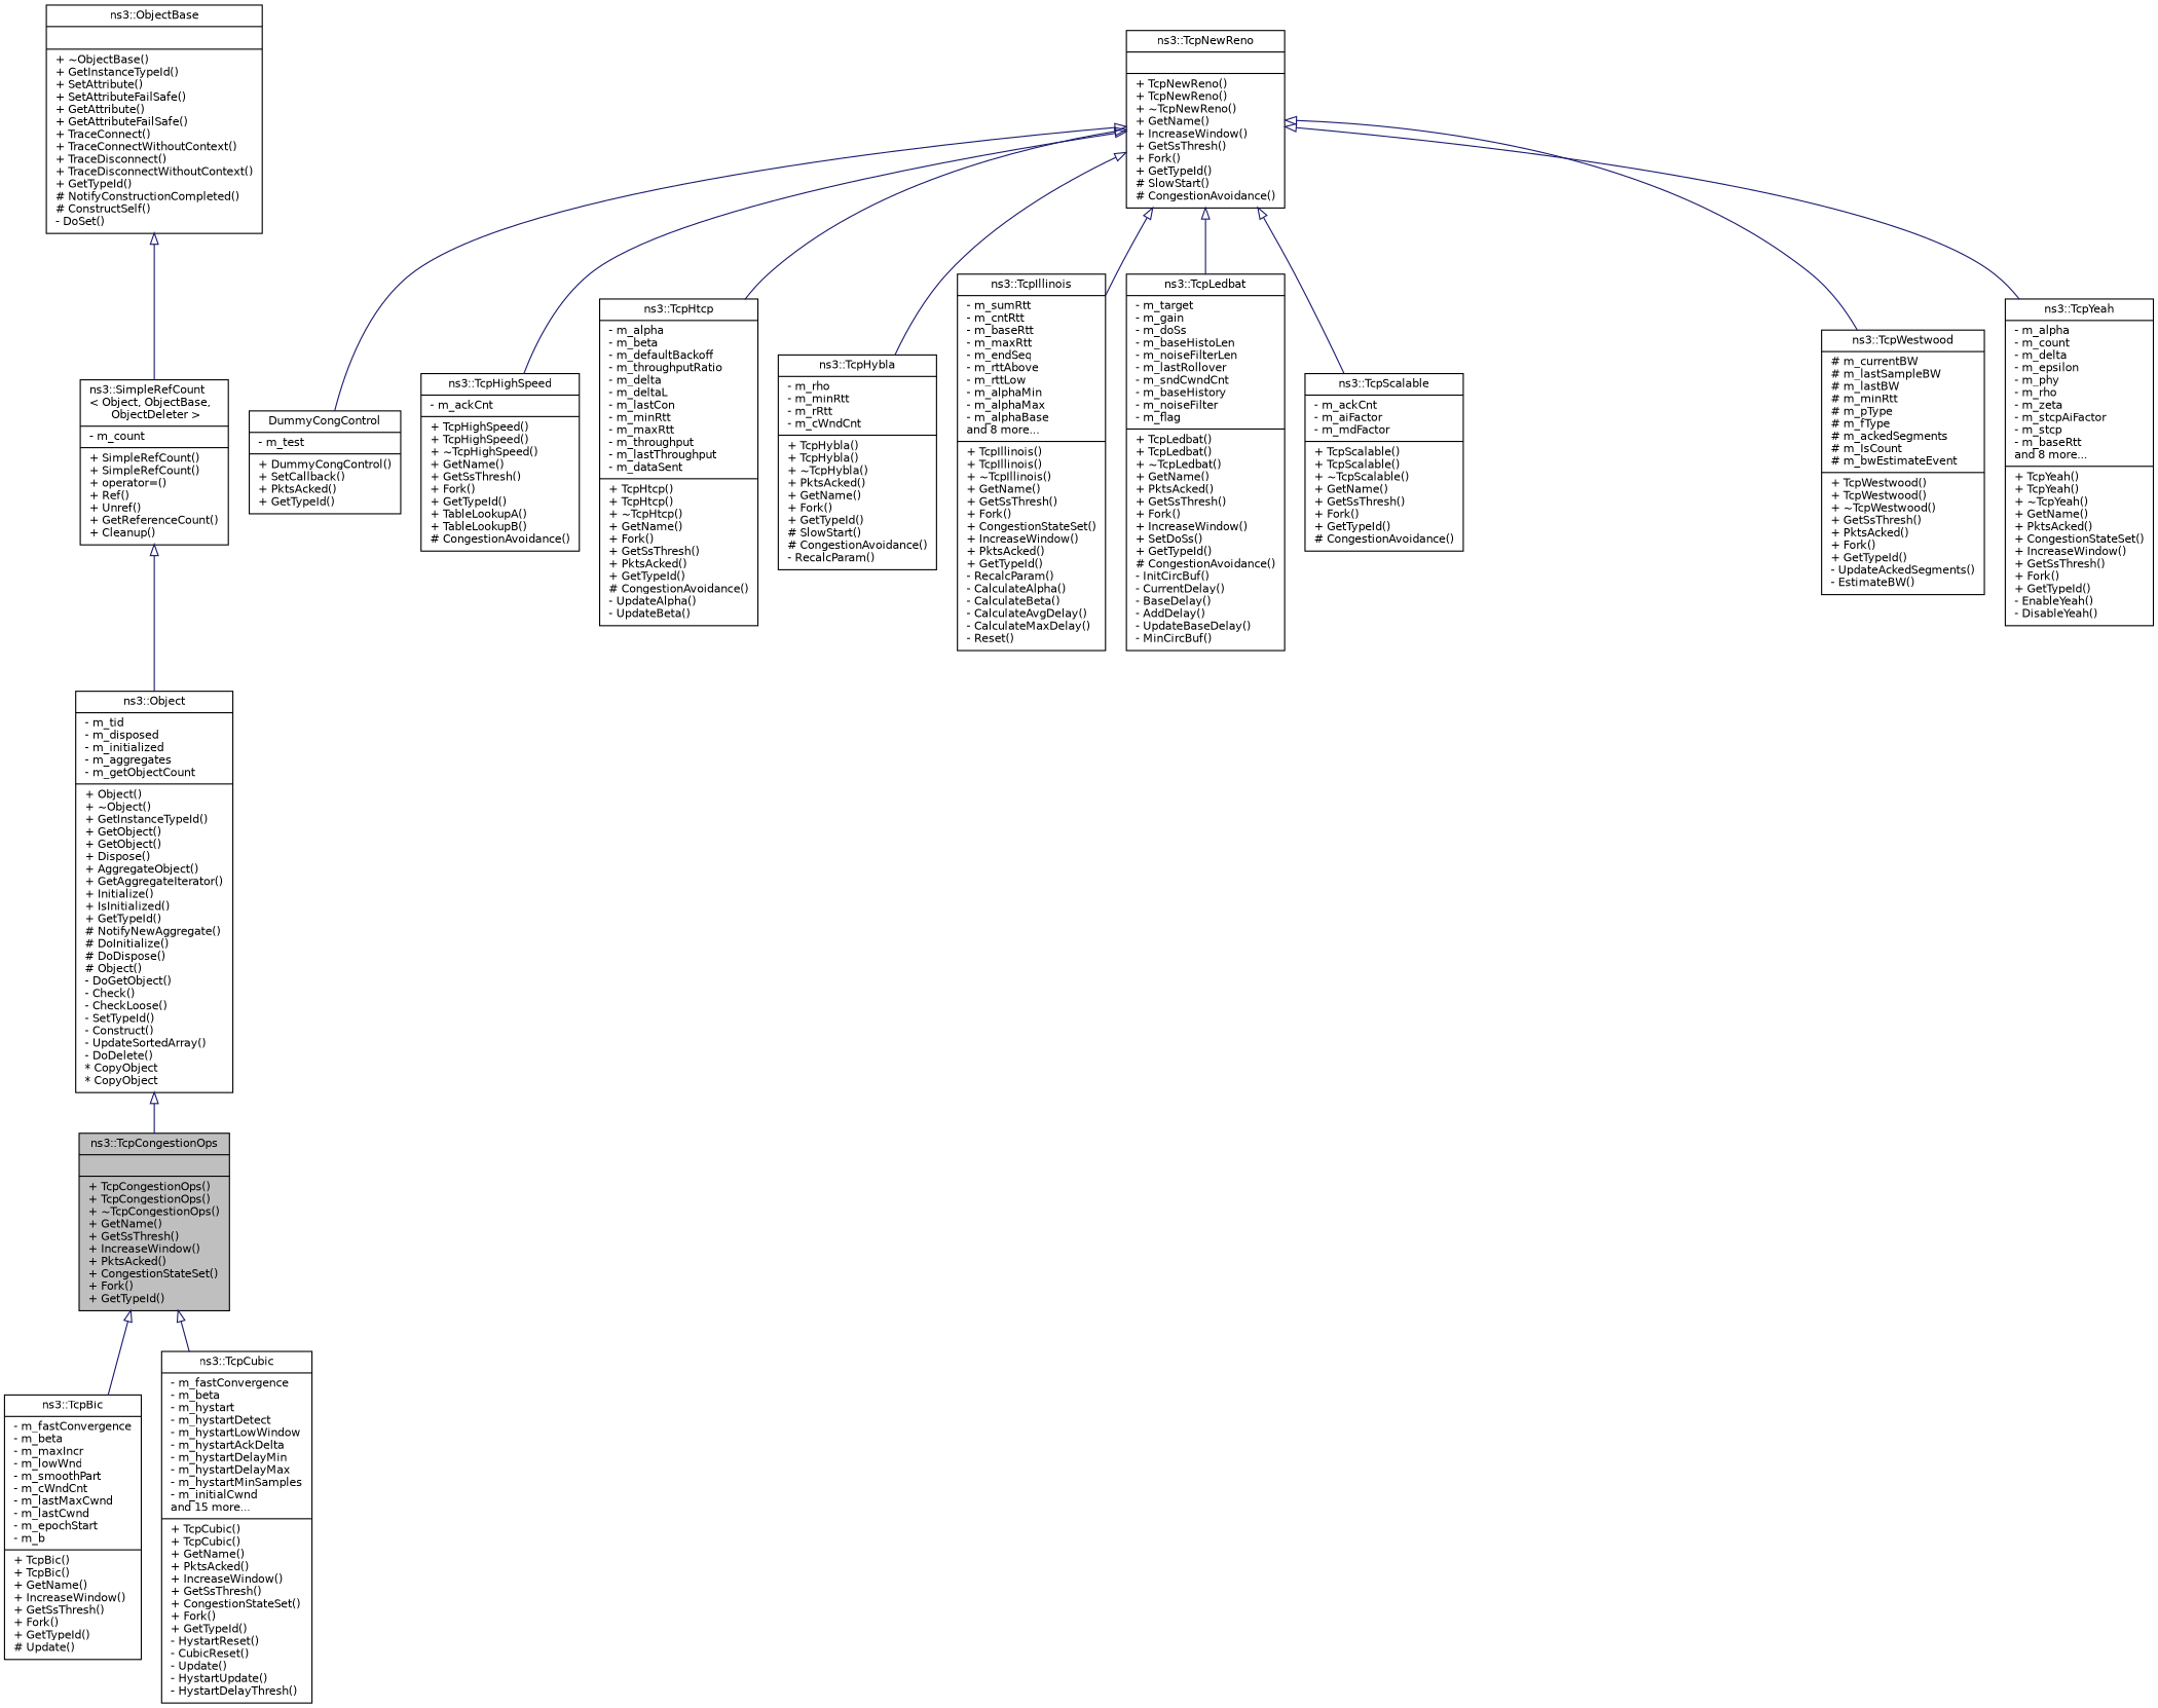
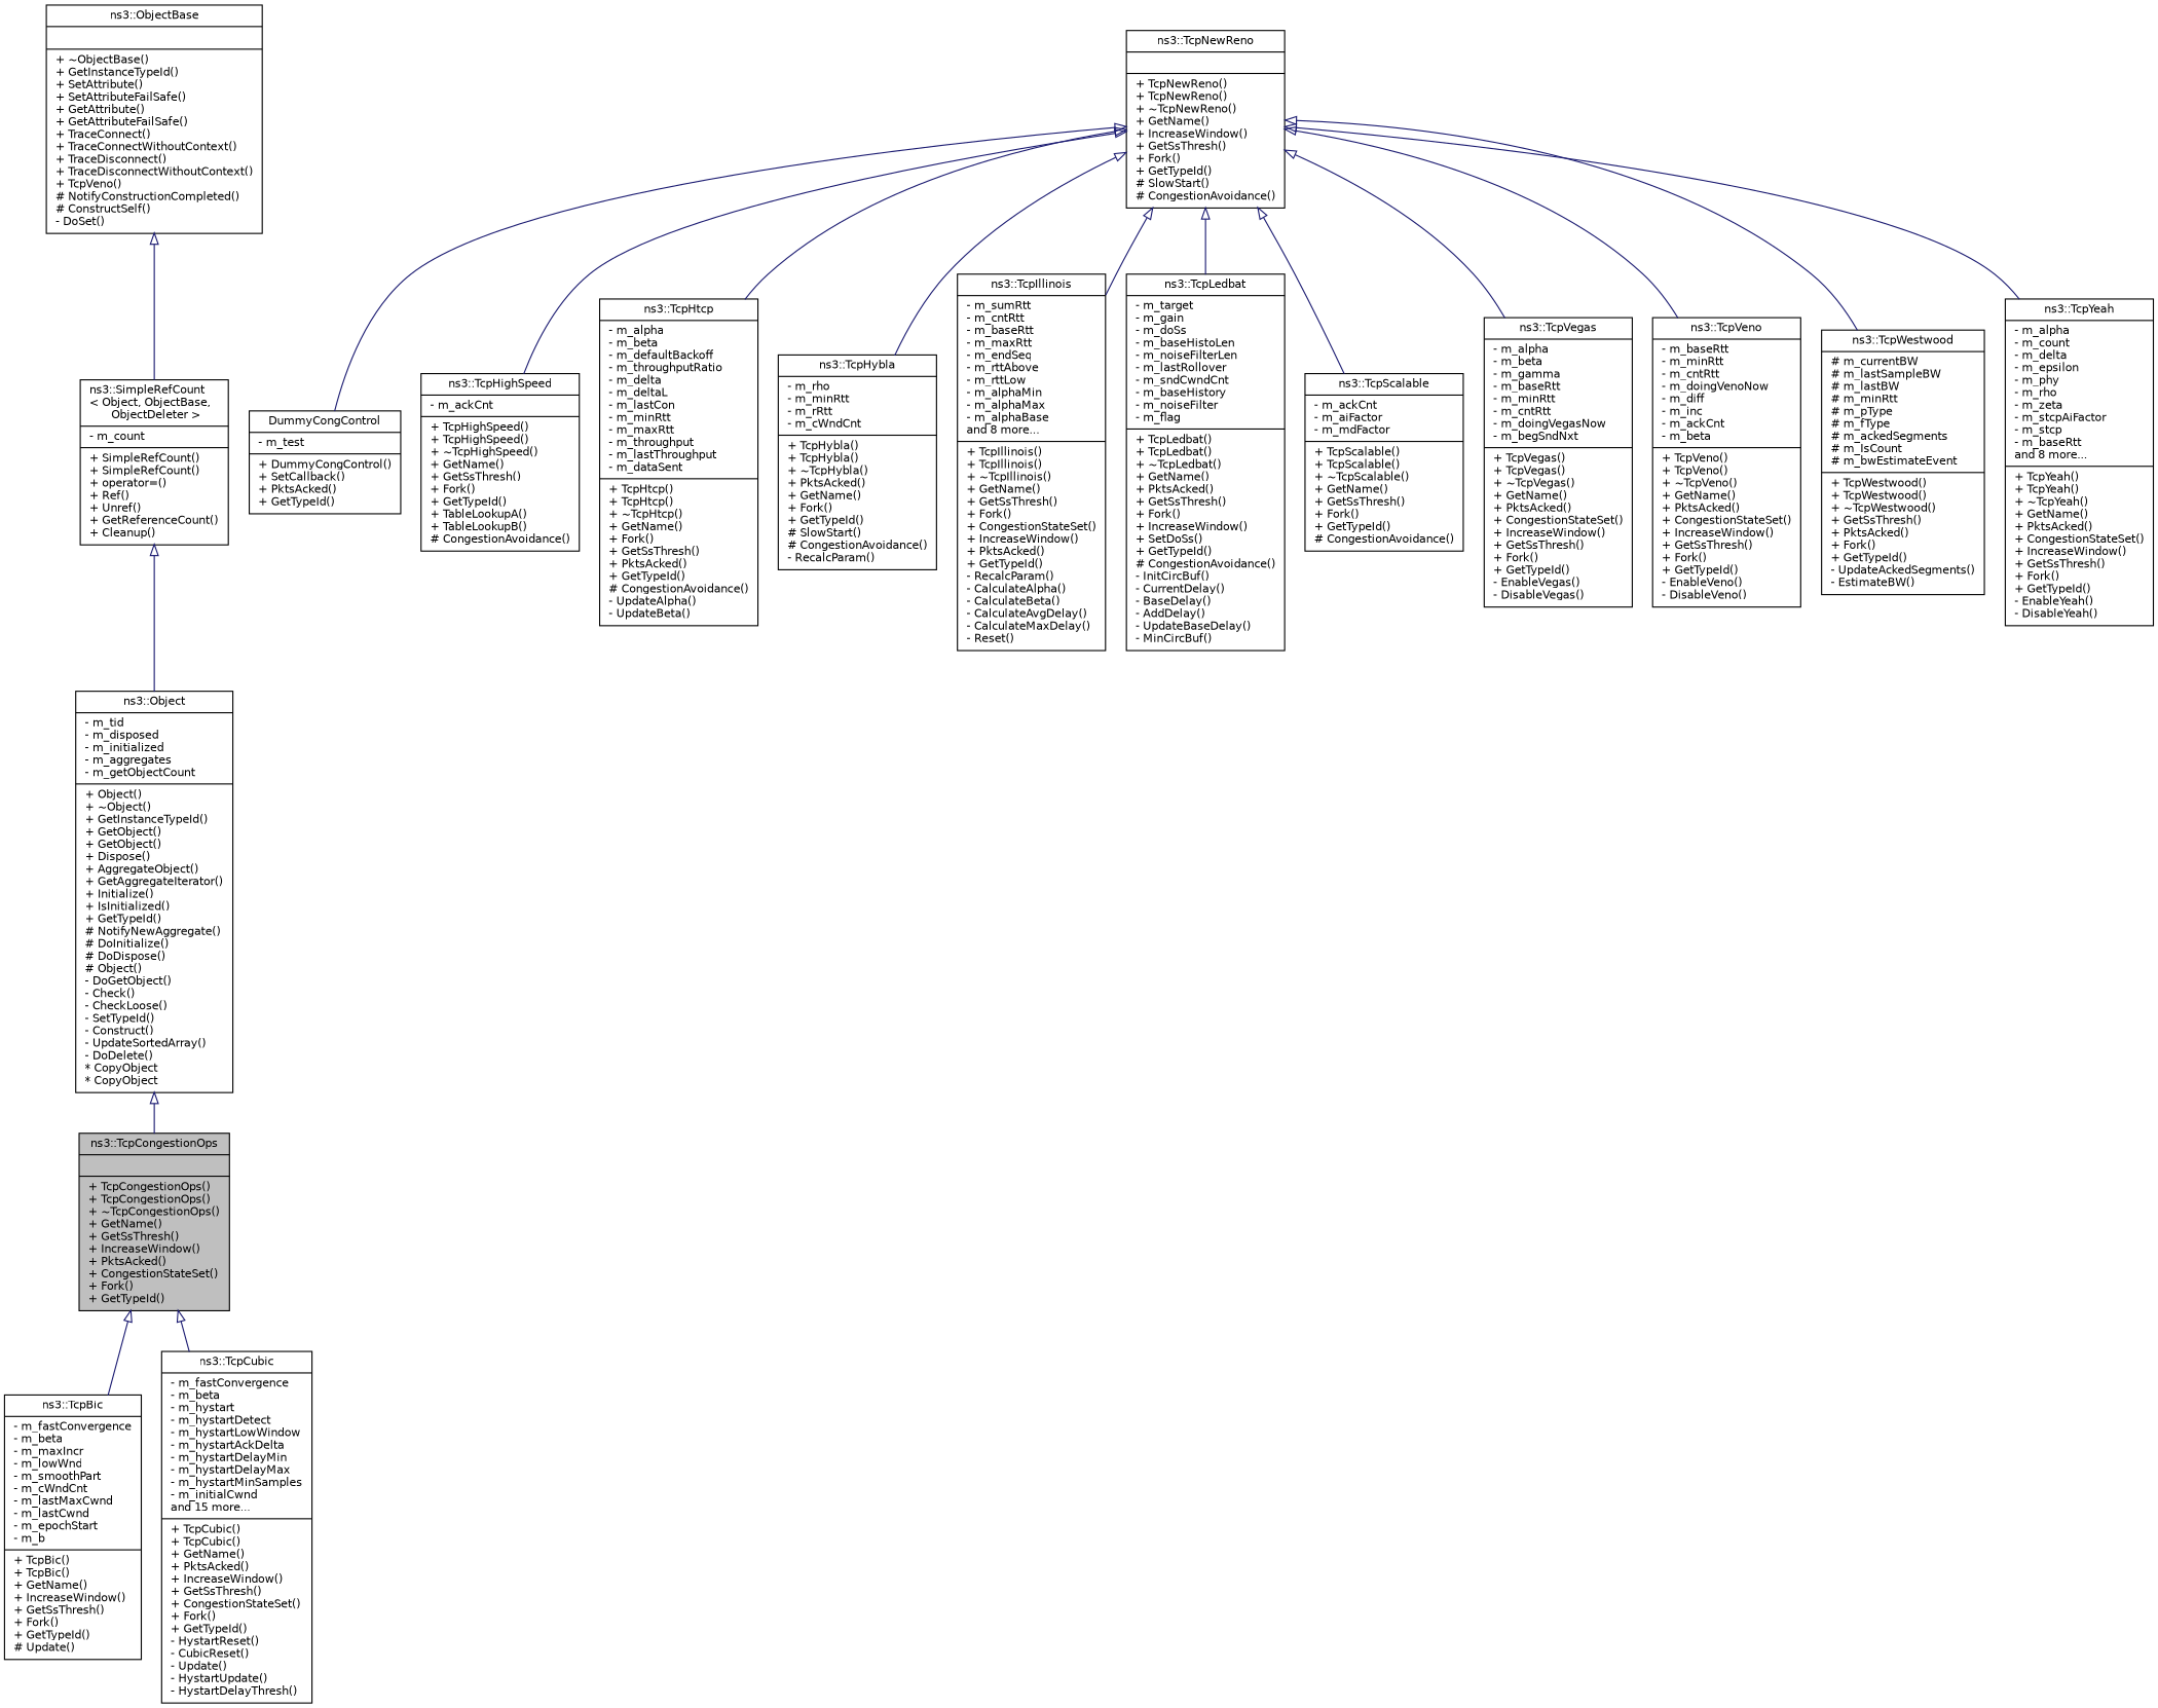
  digraph {
    node [color=black fillcolor=white fontname=Helvetica fontsize=10 shape=record style=filled]
    edge [arrowtail=onormal color=midnightblue dir=back fontname=Helvetica fontsize=10 labelfontname=Helvetica labelfontsize=10 style=solid]
    n1 [fillcolor=grey75 fontcolor=black height=0.2 label="{ns3::TcpCongestionOps\n||+ TcpCongestionOps()\l+ TcpCongestionOps()\l+ ~TcpCongestionOps()\l+ GetName()\l+ GetSsThresh()\l+ IncreaseWindow()\l+ PktsAcked()\l+ CongestionStateSet()\l+ Fork()\l+ GetTypeId()\l}" width=0.4]
    n2 [height=0.2 label="{ns3::TcpBic\n|- m_fastConvergence\l- m_beta\l- m_maxIncr\l- m_lowWnd\l- m_smoothPart\l- m_cWndCnt\l- m_lastMaxCwnd\l- m_lastCwnd\l- m_epochStart\l- m_b\l|+ TcpBic()\l+ TcpBic()\l+ GetName()\l+ IncreaseWindow()\l+ GetSsThresh()\l+ Fork()\l+ GetTypeId()\l# Update()\l}" width=0.4]
    n3 [height=0.2 label="{ns3::TcpCubic\n|- m_fastConvergence\l- m_beta\l- m_hystart\l- m_hystartDetect\l- m_hystartLowWindow\l- m_hystartAckDelta\l- m_hystartDelayMin\l- m_hystartDelayMax\l- m_hystartMinSamples\l- m_initialCwnd\land 15 more...\l|+ TcpCubic()\l+ TcpCubic()\l+ GetName()\l+ PktsAcked()\l+ IncreaseWindow()\l+ GetSsThresh()\l+ CongestionStateSet()\l+ Fork()\l+ GetTypeId()\l- HystartReset()\l- CubicReset()\l- Update()\l- HystartUpdate()\l- HystartDelayThresh()\l}" width=0.4]
    n4 [height=0.2 label="{ns3::TcpNewReno\n||+ TcpNewReno()\l+ TcpNewReno()\l+ ~TcpNewReno()\l+ GetName()\l+ IncreaseWindow()\l+ GetSsThresh()\l+ Fork()\l+ GetTypeId()\l# SlowStart()\l# CongestionAvoidance()\l}" width=0.4]
    n5 [height=0.2 label="{DummyCongControl\n|- m_test\l|+ DummyCongControl()\l+ SetCallback()\l+ PktsAcked()\l+ GetTypeId()\l}" width=0.4]
    n6 [height=0.2 label="{ns3::TcpHighSpeed\n|- m_ackCnt\l|+ TcpHighSpeed()\l+ TcpHighSpeed()\l+ ~TcpHighSpeed()\l+ GetName()\l+ GetSsThresh()\l+ Fork()\l+ GetTypeId()\l+ TableLookupA()\l+ TableLookupB()\l# CongestionAvoidance()\l}" width=0.4]
    n7 [height=0.2 label="{ns3::TcpHtcp\n|- m_alpha\l- m_beta\l- m_defaultBackoff\l- m_throughputRatio\l- m_delta\l- m_deltaL\l- m_lastCon\l- m_minRtt\l- m_maxRtt\l- m_throughput\l- m_lastThroughput\l- m_dataSent\l|+ TcpHtcp()\l+ TcpHtcp()\l+ ~TcpHtcp()\l+ GetName()\l+ Fork()\l+ GetSsThresh()\l+ PktsAcked()\l+ GetTypeId()\l# CongestionAvoidance()\l- UpdateAlpha()\l- UpdateBeta()\l}" width=0.4]
    n8 [height=0.2 label="{ns3::TcpHybla\n|- m_rho\l- m_minRtt\l- m_rRtt\l- m_cWndCnt\l|+ TcpHybla()\l+ TcpHybla()\l+ ~TcpHybla()\l+ PktsAcked()\l+ GetName()\l+ Fork()\l+ GetTypeId()\l# SlowStart()\l# CongestionAvoidance()\l- RecalcParam()\l}" width=0.4]
    n9 [height=0.2 label="{ns3::TcpIllinois\n|- m_sumRtt\l- m_cntRtt\l- m_baseRtt\l- m_maxRtt\l- m_endSeq\l- m_rttAbove\l- m_rttLow\l- m_alphaMin\l- m_alphaMax\l- m_alphaBase\land 8 more...\l|+ TcpIllinois()\l+ TcpIllinois()\l+ ~TcpIllinois()\l+ GetName()\l+ GetSsThresh()\l+ Fork()\l+ CongestionStateSet()\l+ IncreaseWindow()\l+ PktsAcked()\l+ GetTypeId()\l- RecalcParam()\l- CalculateAlpha()\l- CalculateBeta()\l- CalculateAvgDelay()\l- CalculateMaxDelay()\l- Reset()\l}" width=0.4]
    n10 [height=0.2 label="{ns3::TcpLedbat\n|- m_target\l- m_gain\l- m_doSs\l- m_baseHistoLen\l- m_noiseFilterLen\l- m_lastRollover\l- m_sndCwndCnt\l- m_baseHistory\l- m_noiseFilter\l- m_flag\l|+ TcpLedbat()\l+ TcpLedbat()\l+ ~TcpLedbat()\l+ GetName()\l+ PktsAcked()\l+ GetSsThresh()\l+ Fork()\l+ IncreaseWindow()\l+ SetDoSs()\l+ GetTypeId()\l# CongestionAvoidance()\l- InitCircBuf()\l- CurrentDelay()\l- BaseDelay()\l- AddDelay()\l- UpdateBaseDelay()\l- MinCircBuf()\l}" width=0.4]
    n11 [height=0.2 label="{ns3::TcpScalable\n|- m_ackCnt\l- m_aiFactor\l- m_mdFactor\l|+ TcpScalable()\l+ TcpScalable()\l+ ~TcpScalable()\l+ GetName()\l+ GetSsThresh()\l+ Fork()\l+ GetTypeId()\l# CongestionAvoidance()\l}" width=0.4]
+   n12 [height=0.2 label="{ns3::TcpVegas\n|- m_alpha\l- m_beta\l- m_gamma\l- m_baseRtt\l- m_minRtt\l- m_cntRtt\l- m_doingVegasNow\l- m_begSndNxt\l|+ TcpVegas()\l+ TcpVegas()\l+ ~TcpVegas()\l+ GetName()\l+ PktsAcked()\l+ CongestionStateSet()\l+ IncreaseWindow()\l+ GetSsThresh()\l+ Fork()\l+ GetTypeId()\l- EnableVegas()\l- DisableVegas()\l}" width=0.4]
+   n13 [height=0.2 label="{ns3::TcpVeno\n|- m_baseRtt\l- m_minRtt\l- m_cntRtt\l- m_doingVenoNow\l- m_diff\l- m_inc\l- m_ackCnt\l- m_beta\l|+ TcpVeno()\l+ TcpVeno()\l+ ~TcpVeno()\l+ GetName()\l+ PktsAcked()\l+ CongestionStateSet()\l+ IncreaseWindow()\l+ GetSsThresh()\l+ Fork()\l+ GetTypeId()\l- EnableVeno()\l- DisableVeno()\l}" width=0.4]
    n14 [height=0.2 label="{ns3::TcpWestwood\n|# m_currentBW\l# m_lastSampleBW\l# m_lastBW\l# m_minRtt\l# m_pType\l# m_fType\l# m_ackedSegments\l# m_IsCount\l# m_bwEstimateEvent\l|+ TcpWestwood()\l+ TcpWestwood()\l+ ~TcpWestwood()\l+ GetSsThresh()\l+ PktsAcked()\l+ Fork()\l+ GetTypeId()\l- UpdateAckedSegments()\l- EstimateBW()\l}" width=0.4]
    n15 [height=0.2 label="{ns3::TcpYeah\n|- m_alpha\l- m_count\l- m_delta\l- m_epsilon\l- m_phy\l- m_rho\l- m_zeta\l- m_stcpAiFactor\l- m_stcp\l- m_baseRtt\land 8 more...\l|+ TcpYeah()\l+ TcpYeah()\l+ ~TcpYeah()\l+ GetName()\l+ PktsAcked()\l+ CongestionStateSet()\l+ IncreaseWindow()\l+ GetSsThresh()\l+ Fork()\l+ GetTypeId()\l- EnableYeah()\l- DisableYeah()\l}" width=0.4]
    n16 [height=0.2 label="{ns3::Object\n|- m_tid\l- m_disposed\l- m_initialized\l- m_aggregates\l- m_getObjectCount\l|+ Object()\l+ ~Object()\l+ GetInstanceTypeId()\l+ GetObject()\l+ GetObject()\l+ Dispose()\l+ AggregateObject()\l+ GetAggregateIterator()\l+ Initialize()\l+ IsInitialized()\l+ GetTypeId()\l# NotifyNewAggregate()\l# DoInitialize()\l# DoDispose()\l# Object()\l- DoGetObject()\l- Check()\l- CheckLoose()\l- SetTypeId()\l- Construct()\l- UpdateSortedArray()\l- DoDelete()\l* CopyObject\l* CopyObject\l}" width=0.4]
    n17 [height=0.2 label="{ns3::SimpleRefCount\l\< Object, ObjectBase,\l ObjectDeleter \>\n|- m_count\l|+ SimpleRefCount()\l+ SimpleRefCount()\l+ operator=()\l+ Ref()\l+ Unref()\l+ GetReferenceCount()\l+ Cleanup()\l}" width=0.4]
-   n18 [height=0.2 label="{ns3::ObjectBase\n||+ ~ObjectBase()\l+ GetInstanceTypeId()\l+ SetAttribute()\l+ SetAttributeFailSafe()\l+ GetAttribute()\l+ GetAttributeFailSafe()\l+ TraceConnect()\l+ TraceConnectWithoutContext()\l+ TraceDisconnect()\l+ TraceDisconnectWithoutContext()\l+ GetTypeId()\l# NotifyConstructionCompleted()\l# ConstructSelf()\l- DoSet()\l}" width=0.4]
+   n18 [height=0.2 label="{ns3::ObjectBase\n||+ ~ObjectBase()\l+ GetInstanceTypeId()\l+ SetAttribute()\l+ SetAttributeFailSafe()\l+ GetAttribute()\l+ GetAttributeFailSafe()\l+ TraceConnect()\l+ TraceConnectWithoutContext()\l+ TraceDisconnect()\l+ TraceDisconnectWithoutContext()\l+ TcpVeno()\l# NotifyConstructionCompleted()\l# ConstructSelf()\l- DoSet()\l}" width=0.4]
    n1 -> n2
    n1 -> n3
    n4 -> n5
    n4 -> n6
    n4 -> n7
    n4 -> n8
    n4 -> n9
    n4 -> n10
    n4 -> n11
+   n4 -> n12
+   n4 -> n13
    n4 -> n14
    n4 -> n15
    n16 -> n1
    n17 -> n16
    n18 -> n17
  }
